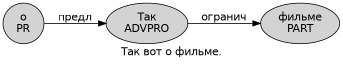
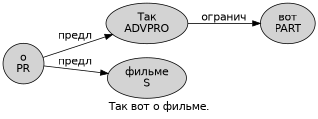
  digraph {
    fontname="DejaVu Sans"
    label="Так вот о фильме."
    rankdir=LR
    node [fillcolor=lightgray fontname="DejaVu Sans" penwidth=1 shape=ellipse style=filled]
    edge [fontname="DejaVu Sans"]
    n1 [label="Так\nADVPRO"]
-   n2 [label="фильме\nPART"]
+   n2 [label="вот\nPART"]
    n3 [label="о\nPR"]
+   n4 [label="фильме\nS"]
    n1 -> n2 [label="огранич"]
    n3 -> n1 [label="предл"]
+   n3 -> n4 [label="предл"]
  }
